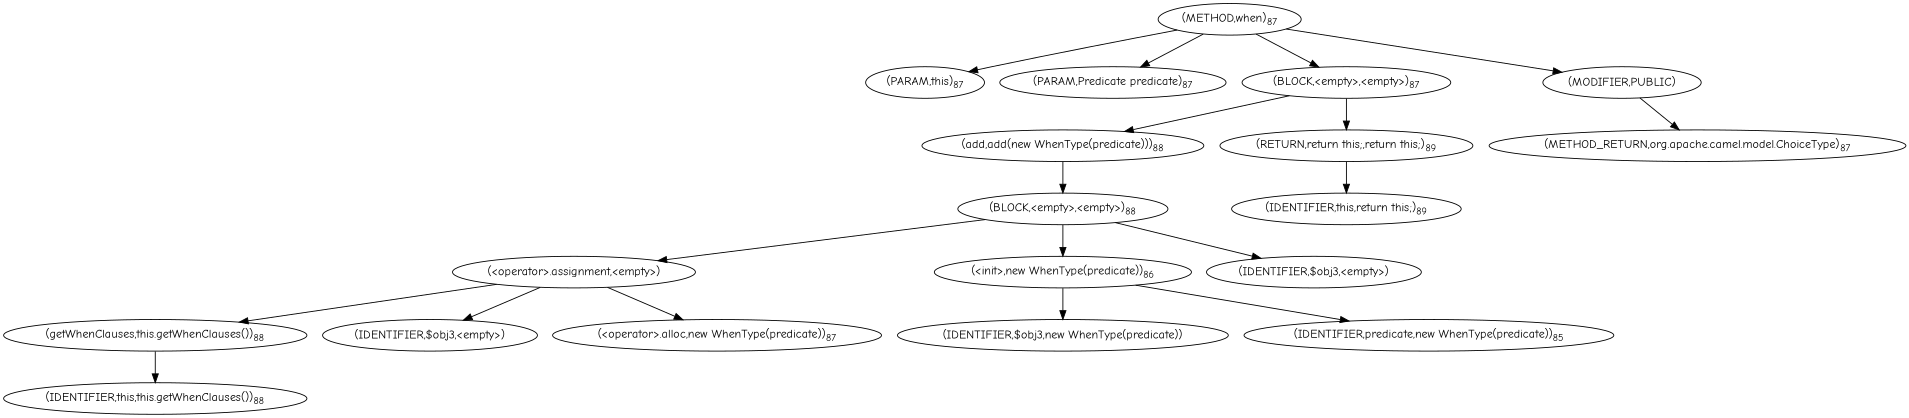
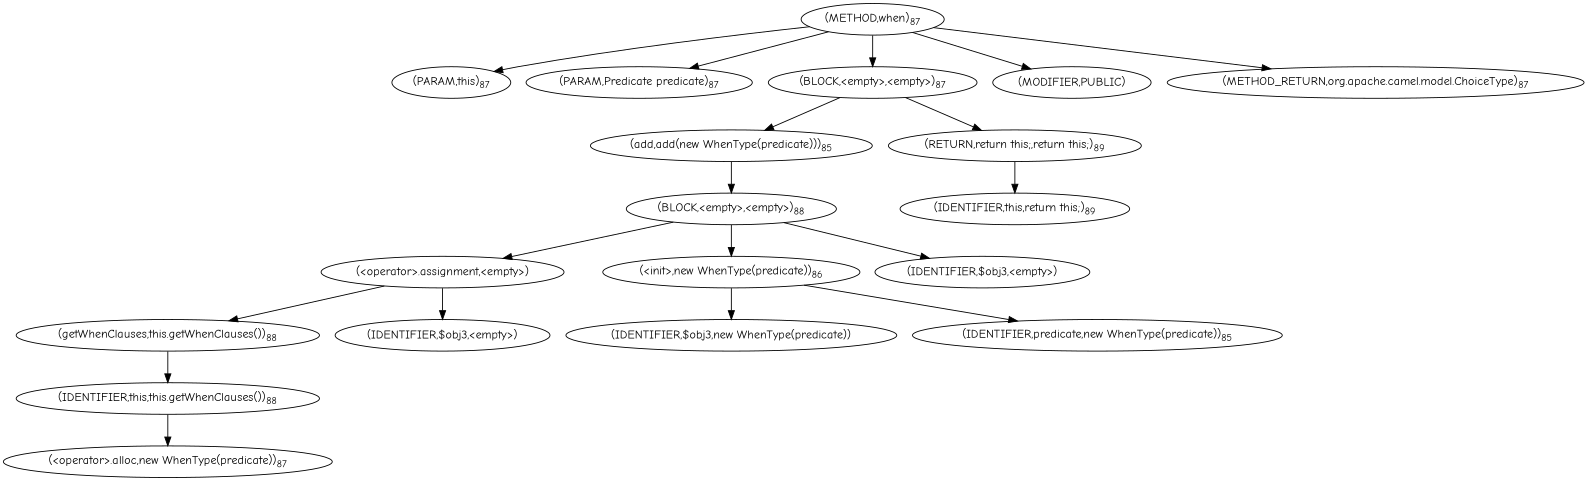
  digraph {
    fontname="Comic Neue"
    node [fontname="Comic Neue"]
    edge [fontname="Comic Neue"]
    n1 [label=<(METHOD,when)<SUB>87</SUB>>]
    n2 [label=<(PARAM,this)<SUB>87</SUB>>]
    n3 [label=<(PARAM,Predicate predicate)<SUB>87</SUB>>]
    n4 [label=<(BLOCK,&lt;empty&gt;,&lt;empty&gt;)<SUB>87</SUB>>]
    n5 [label=<(MODIFIER,PUBLIC)>]
    n6 [label=<(METHOD_RETURN,org.apache.camel.model.ChoiceType)<SUB>87</SUB>>]
-   n7 [label=<(add,add(new WhenType(predicate)))<SUB>88</SUB>>]
+   n7 [label=<(add,add(new WhenType(predicate)))<SUB>85</SUB>>]
    n8 [label=<(RETURN,return this;,return this;)<SUB>89</SUB>>]
    n9 [label=<(BLOCK,&lt;empty&gt;,&lt;empty&gt;)<SUB>88</SUB>>]
    n10 [label=<(IDENTIFIER,this,return this;)<SUB>89</SUB>>]
    n11 [label=<(getWhenClauses,this.getWhenClauses())<SUB>88</SUB>>]
    n12 [label=<(IDENTIFIER,this,this.getWhenClauses())<SUB>88</SUB>>]
    n13 [label=<(&lt;operator&gt;.assignment,&lt;empty&gt;)>]
    n14 [label=<(&lt;init&gt;,new WhenType(predicate))<SUB>86</SUB>>]
    n15 [label=<(IDENTIFIER,$obj3,&lt;empty&gt;)>]
    n16 [label=<(IDENTIFIER,$obj3,&lt;empty&gt;)>]
    n17 [label=<(&lt;operator&gt;.alloc,new WhenType(predicate))<SUB>87</SUB>>]
    n18 [label=<(IDENTIFIER,$obj3,new WhenType(predicate))>]
    n19 [label=<(IDENTIFIER,predicate,new WhenType(predicate))<SUB>85</SUB>>]
    n1 -> n2
    n1 -> n3
    n1 -> n4
    n1 -> n5
-   n5 -> n6
+   n1 -> n6
    n4 -> n7
    n4 -> n8
    n7 -> n9
    n8 -> n10
    n9 -> n13
    n9 -> n14
    n9 -> n15
    n11 -> n12
    n13 -> n11
    n13 -> n16
-   n13 -> n17
+   n12 -> n17
    n14 -> n18
    n14 -> n19
  }
